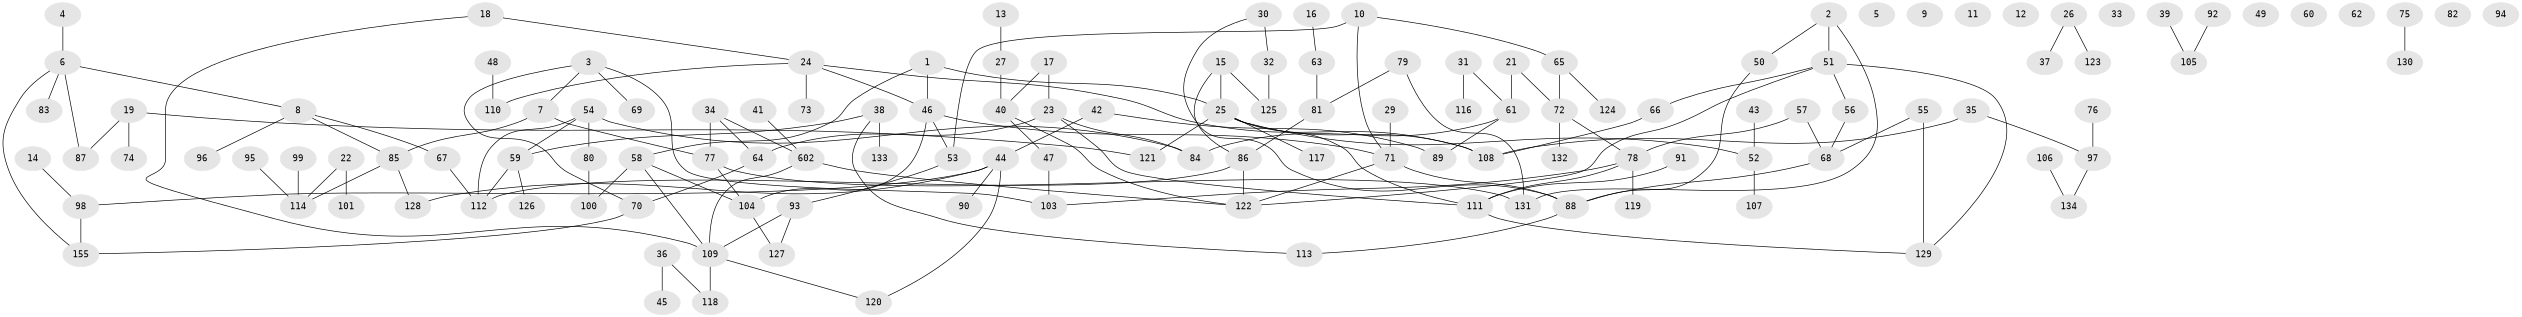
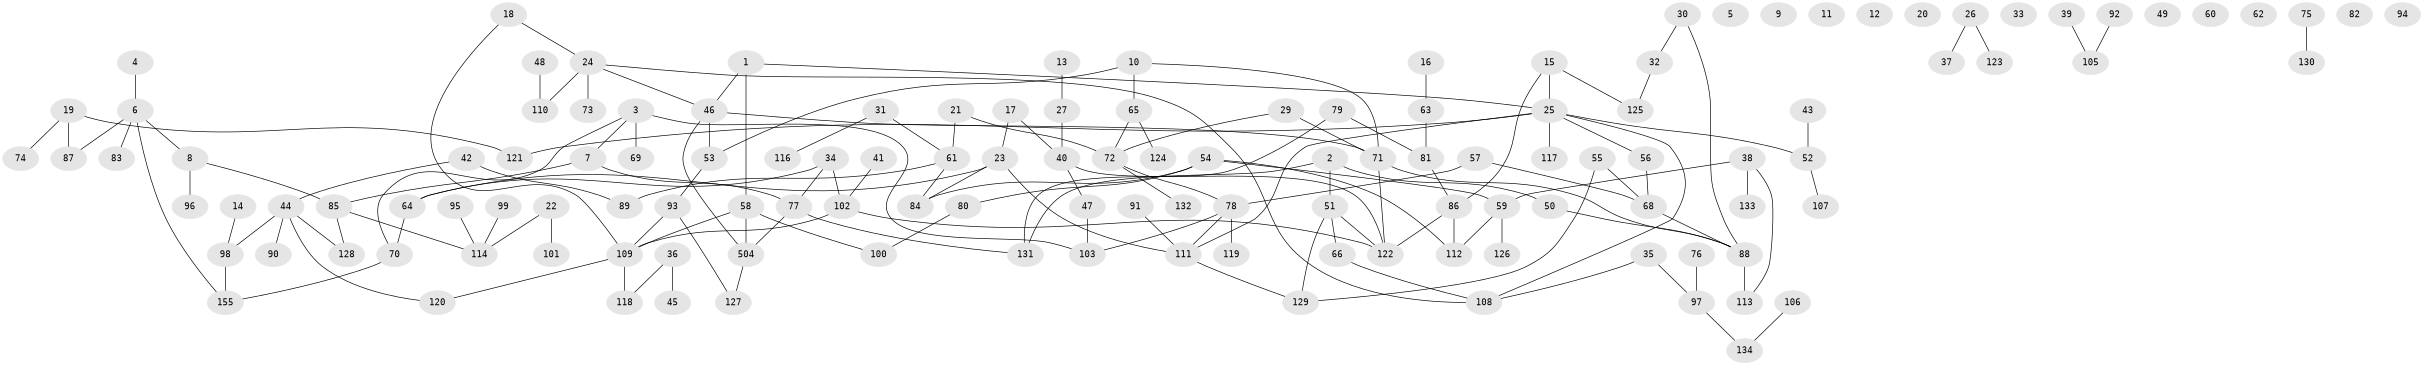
  graph {
    fontname="DejaVu Sans Mono"
    node [color=gray90 fontname="DejaVu Sans Mono" style=filled]
    edge [fontname="DejaVu Sans Mono"]
    1
    25
    46
    58
    121
    111
    108
    52
    117
    53
    71
-   104
+   104 [label=504]
    109
    100
    2
    50
    51
    131
    88
    122
    56
    66
    129
    3
    7
    69
    70
    103
    77
    85
    n31 [label=155]
    4
    6
    8
    83
    87
    5
-   67
    96
    114
    128
    112
    9
    10
    65
    93
    72
    124
    11
    12
    13
    27
    40
    14
    98
    15
    86
    125
    16
    63
    81
    17
    23
    64
    84
    47
    18
    24
    73
    110
    118
    120
    19
    74
+   20
    21
    61
    89
    78
    132
    22
    101
    107
    26
    37
    123
    80
    29
    30
    32
    113
    31
    116
    33
    34
-   102 [label=602]
+   102
    35
    97
    134
    36
    45
    38
    59
    133
    126
    39
    105
    41
    42
    44
    90
    43
    127
    48
    49
    68
    54
    55
    57
    119
    60
    62
    75
    130
    76
    79
    82
    91
    92
    94
    95
    99
    106
    1 -- 25
    1 -- 46
    1 -- 58
    25 -- 121
    25 -- 111
    25 -- 108
    25 -- 52
    25 -- 117
    46 -- 53
    46 -- 71
    46 -- 104
    58 -- 104
    58 -- 109
    58 -- 100
    111 -- 129
    52 -- 107
    53 -- 93
    71 -- 88
    71 -- 122
    104 -- 127
    109 -- 118
    109 -- 120
    2 -- 50
    2 -- 51
    2 -- 131
    50 -- 88
    51 -- 122
-   51 -- 56
+   25 -- 56
    51 -- 66
    51 -- 129
    88 -- 113
    56 -- 68
    66 -- 108
    3 -- 7
    3 -- 69
    3 -- 70
    3 -- 103
    7 -- 77
    7 -- 85
    70 -- n31
    77 -- 104
    77 -- 131
    85 -- 114
    85 -- 128
    4 -- 6
    6 -- n31
    6 -- 8
    6 -- 83
    6 -- 87
    8 -- 85
-   8 -- 67
    8 -- 96
-   67 -- 112
    10 -- 53
    10 -- 71
    10 -- 65
    65 -- 72
    65 -- 124
    93 -- 109
    93 -- 127
    72 -- 78
    72 -- 132
    13 -- 27
    27 -- 40
    40 -- 122
    40 -- 47
    14 -- 98
    98 -- n31
    15 -- 25
    15 -- 86
    15 -- 125
    86 -- 122
    86 -- 112
    16 -- 63
    63 -- 81
    81 -- 86
    17 -- 40
    17 -- 23
    23 -- 111
    23 -- 64
    23 -- 84
    64 -- 70
    47 -- 103
    18 -- 109
    18 -- 24
    24 -- 46
    24 -- 108
    24 -- 73
    24 -- 110
    19 -- 121
    19 -- 87
    19 -- 74
    21 -- 72
    21 -- 61
    61 -- 84
    61 -- 89
    78 -- 111
    78 -- 103
    78 -- 119
    22 -- 114
    22 -- 101
    26 -- 37
    26 -- 123
    80 -- 100
    29 -- 71
+   29 -- 72
    30 -- 88
    30 -- 32
    32 -- 125
    31 -- 61
    31 -- 116
    34 -- 77
    34 -- 64
    34 -- 102
    102 -- 109
    102 -- 122
    35 -- 108
    35 -- 97
    97 -- 134
    36 -- 118
    36 -- 45
    38 -- 113
    38 -- 59
    38 -- 133
    59 -- 112
    59 -- 126
    39 -- 105
    41 -- 102
    42 -- 89
    42 -- 44
    44 -- 128
    44 -- 98
    44 -- 120
    44 -- 90
    43 -- 52
    48 -- 110
    68 -- 88
    54 -- 112
    54 -- 84
    54 -- 80
    54 -- 59
    55 -- 129
    55 -- 68
    57 -- 78
    57 -- 68
    75 -- 130
    76 -- 97
    79 -- 131
    79 -- 81
    91 -- 111
    92 -- 105
    95 -- 114
    99 -- 114
    106 -- 134
  }
